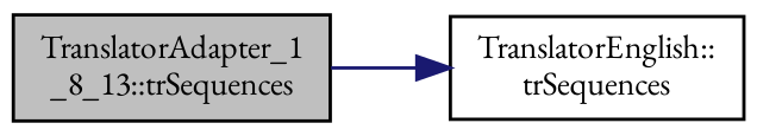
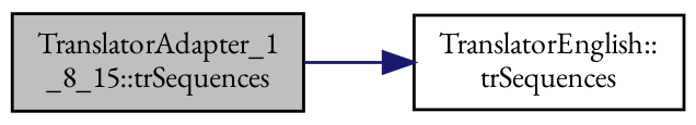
  digraph {
    rankdir=LR
    fontname="EB Garamond"
    node [color=black fontname="EB Garamond" fontsize=10 shape=record style=filled]
-   n1 [fillcolor=grey75 fontcolor=black height=0.2 label="TranslatorAdapter_1\l_8_13::trSequences" width=0.4]
+   n1 [fillcolor=grey75 fontcolor=black height=0.2 label="TranslatorAdapter_1\l_8_15::trSequences" width=0.4]
    n2 [fillcolor=white height=0.2 label="TranslatorEnglish::\ltrSequences" width=0.4]
    n1 -> n2 [color=midnightblue fontname="EB Garamond" fontsize=10 labelfontname=Helvetica labelfontsize=10 style=solid]
  }
